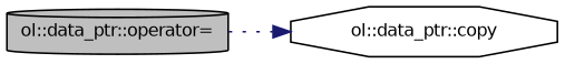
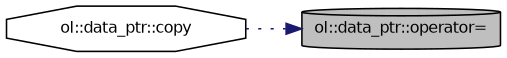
  digraph {
    rankdir=LR
    node [color=black fontname=Helvetica fontsize=10 style=filled]
    n1 [fillcolor=grey75 fontcolor=black height=0.2 label="ol::data_ptr::operator=" shape=cylinder width=0.4]
    n2 [fillcolor=white height=0.2 label="ol::data_ptr::copy" shape=octagon width=0.4]
-   n1 -> n2 [color=midnightblue fontname=Helvetica fontsize=10 labelfontname=Helvetica labelfontsize=10 style=dotted]
+   n2 -> n1 [color=midnightblue fontname=Helvetica fontsize=10 labelfontname=Helvetica labelfontsize=10 style=dotted]
  }
